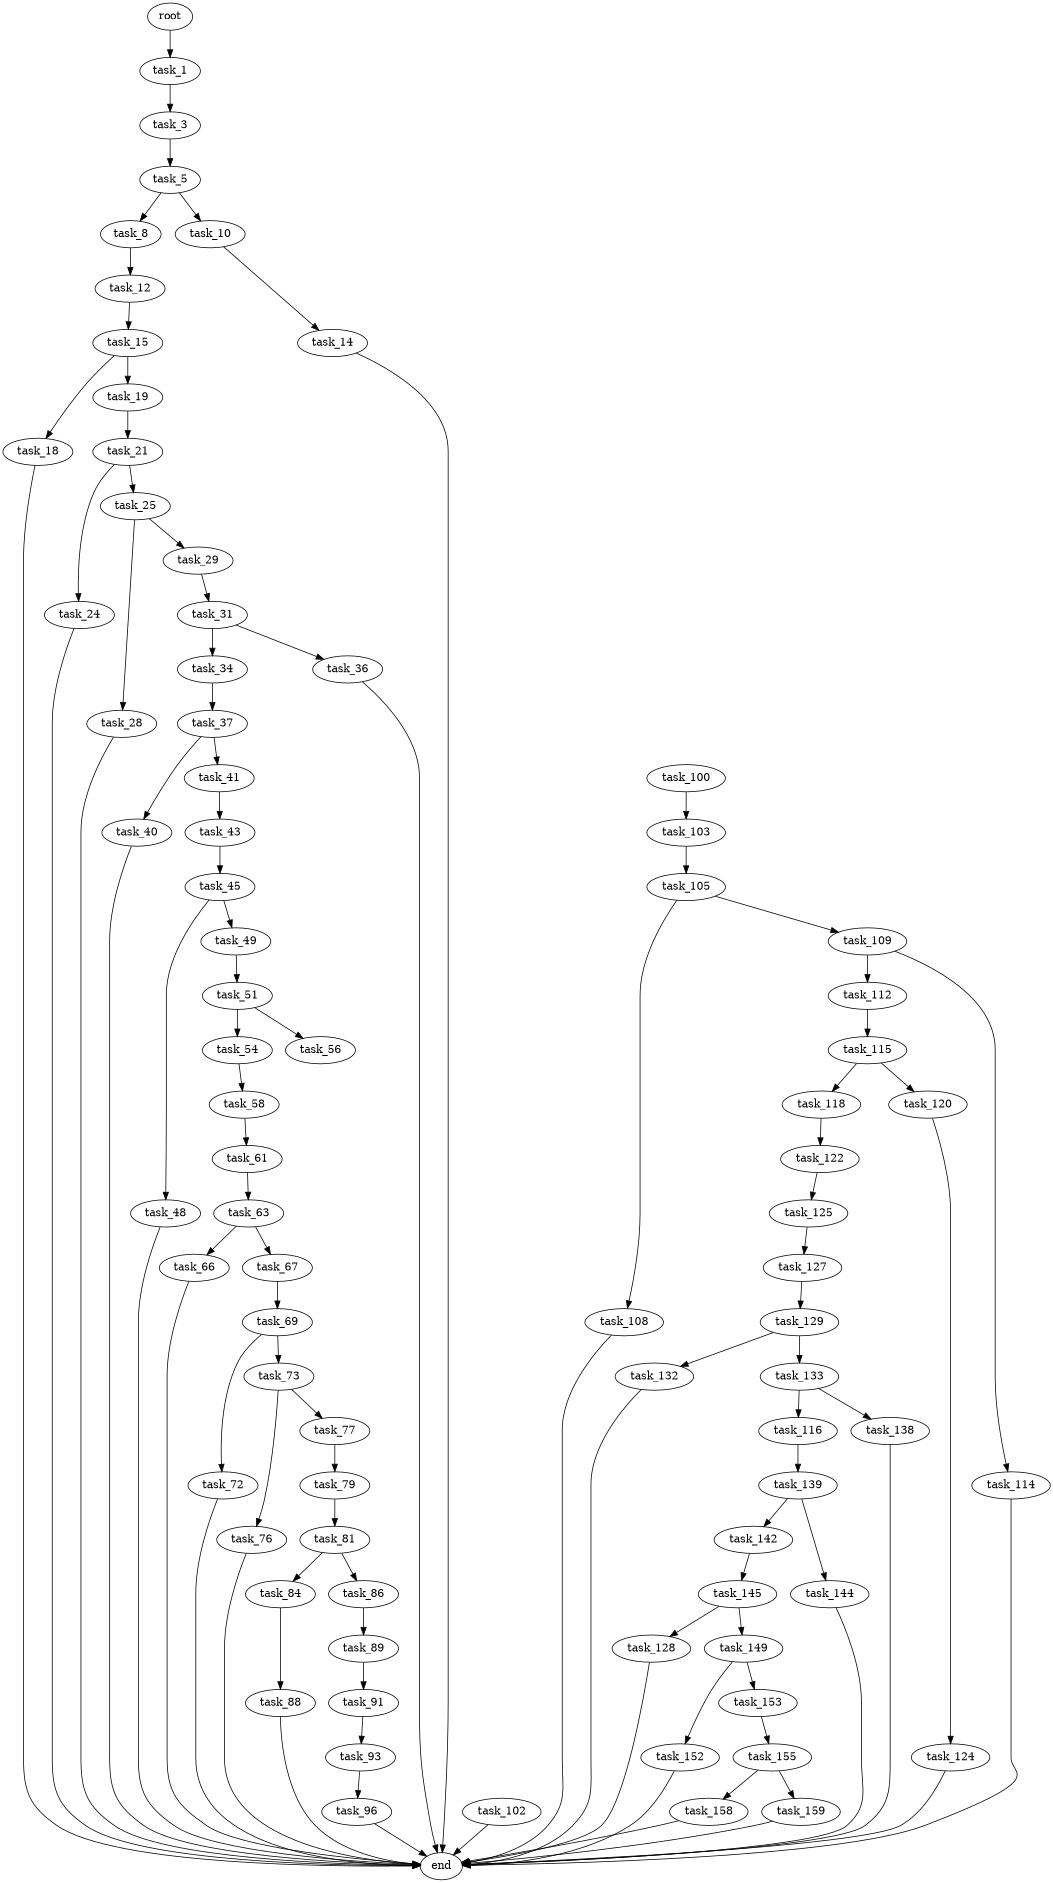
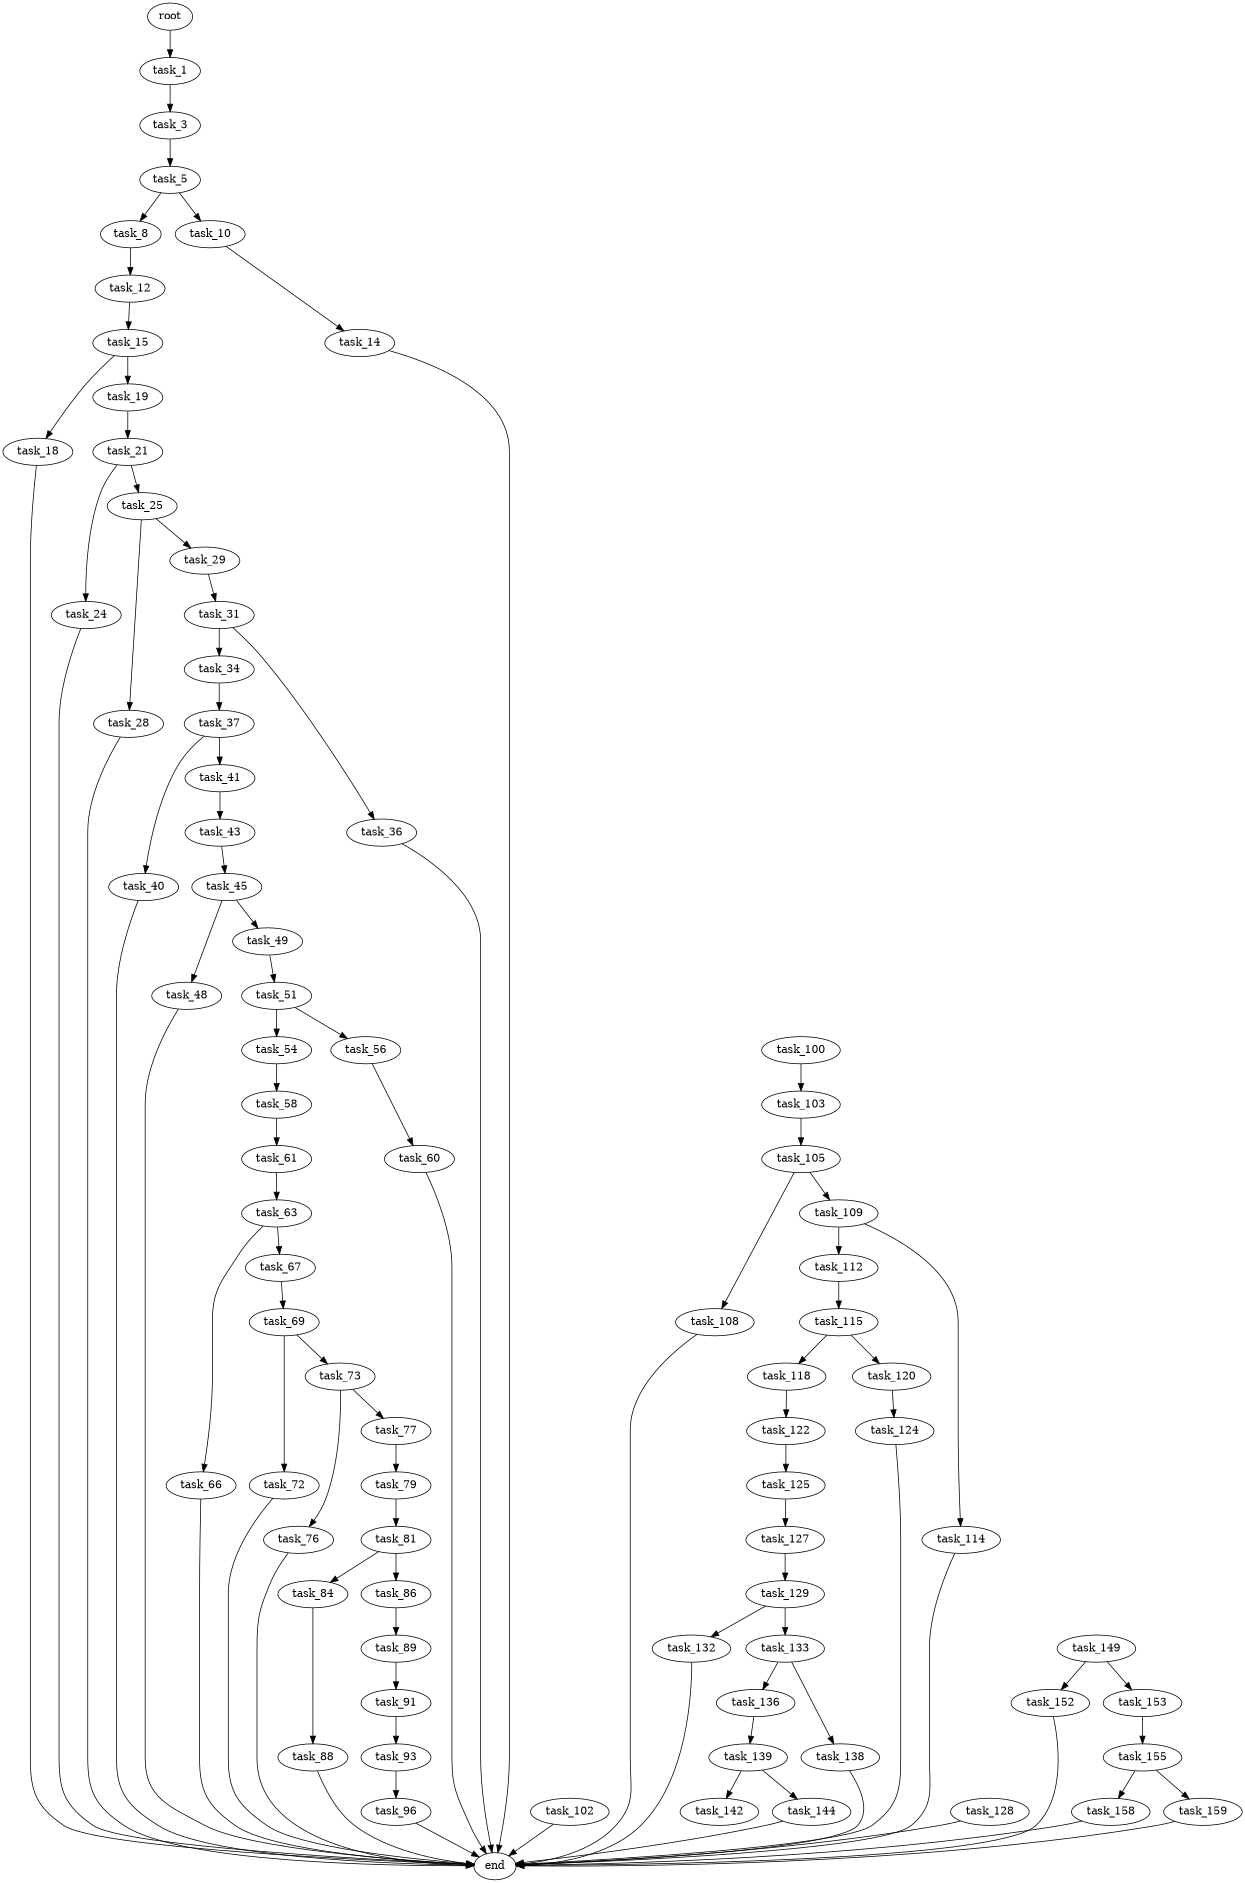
  digraph {
    root
    task_1
    task_3
    task_5
    task_8
    task_10
    task_12
    task_14
    task_15
    end
    task_18
    task_19
    task_21
    task_24
    task_25
    task_28
    task_29
    task_31
    task_34
    task_36
    task_37
    task_40
    task_41
    task_43
    task_45
    task_48
    task_49
    task_51
    task_54
    task_56
    task_58
+   task_60
    task_61
    task_63
    task_66
    task_67
    task_69
    task_72
    task_73
    task_76
    task_77
    task_79
    task_81
    task_84
    task_86
    task_88
    task_89
    task_91
    task_93
    task_96
    task_100
    task_103
    task_102
    task_105
    task_108
    task_109
    task_112
    task_114
    task_115
    task_118
    task_120
    task_122
    task_124
    task_125
    task_127
    task_129
    task_132
    task_133
-   task_136 [label=task_116]
+   task_136
    task_138
    task_139
    task_142
    task_144
-   task_145
    n75 [label=task_128]
    task_149
    task_152
    task_153
    task_155
    task_158
    task_159
    root -> task_1
    task_1 -> task_3
    task_3 -> task_5
    task_5 -> task_8
    task_5 -> task_10
    task_8 -> task_12
    task_10 -> task_14
    task_12 -> task_15
    task_14 -> end
    task_15 -> task_18
    task_15 -> task_19
    task_18 -> end
    task_19 -> task_21
    task_21 -> task_24
    task_21 -> task_25
    task_24 -> end
    task_25 -> task_28
    task_25 -> task_29
    task_28 -> end
    task_29 -> task_31
    task_31 -> task_34
    task_31 -> task_36
    task_34 -> task_37
    task_36 -> end
    task_37 -> task_40
    task_37 -> task_41
    task_40 -> end
    task_41 -> task_43
    task_43 -> task_45
    task_45 -> task_48
    task_45 -> task_49
    task_48 -> end
    task_49 -> task_51
    task_51 -> task_54
    task_51 -> task_56
    task_54 -> task_58
+   task_56 -> task_60
    task_58 -> task_61
+   task_60 -> end
    task_61 -> task_63
    task_63 -> task_66
    task_63 -> task_67
    task_66 -> end
    task_67 -> task_69
    task_69 -> task_72
    task_69 -> task_73
    task_72 -> end
    task_73 -> task_76
    task_73 -> task_77
    task_76 -> end
    task_77 -> task_79
    task_79 -> task_81
    task_81 -> task_84
    task_81 -> task_86
    task_84 -> task_88
    task_86 -> task_89
    task_88 -> end
    task_89 -> task_91
    task_91 -> task_93
    task_93 -> task_96
    task_96 -> end
    task_100 -> task_103
    task_103 -> task_105
    task_102 -> end
    task_105 -> task_108
    task_105 -> task_109
    task_108 -> end
    task_109 -> task_112
    task_109 -> task_114
    task_112 -> task_115
    task_114 -> end
    task_115 -> task_118
    task_115 -> task_120
    task_118 -> task_122
    task_120 -> task_124
    task_122 -> task_125
    task_124 -> end
    task_125 -> task_127
    task_127 -> task_129
    task_129 -> task_132
    task_129 -> task_133
    task_132 -> end
    task_133 -> task_136
    task_133 -> task_138
    task_136 -> task_139
    task_138 -> end
    task_139 -> task_142
    task_139 -> task_144
-   task_142 -> task_145
    task_144 -> end
-   task_145 -> n75
-   task_145 -> task_149
    n75 -> end
    task_149 -> task_152
    task_149 -> task_153
    task_152 -> end
    task_153 -> task_155
    task_155 -> task_158
    task_155 -> task_159
    task_158 -> end
    task_159 -> end
  }
